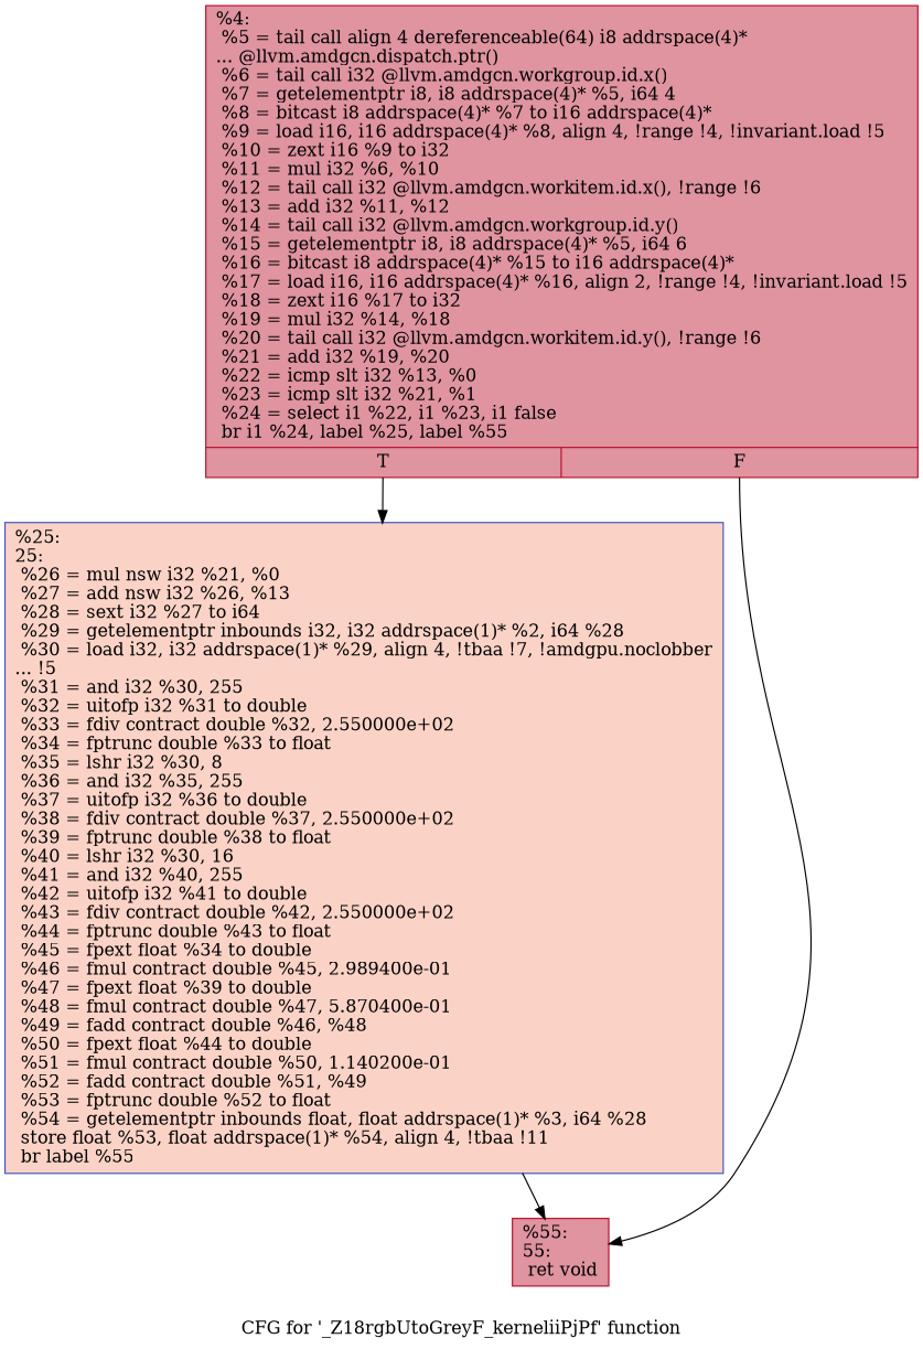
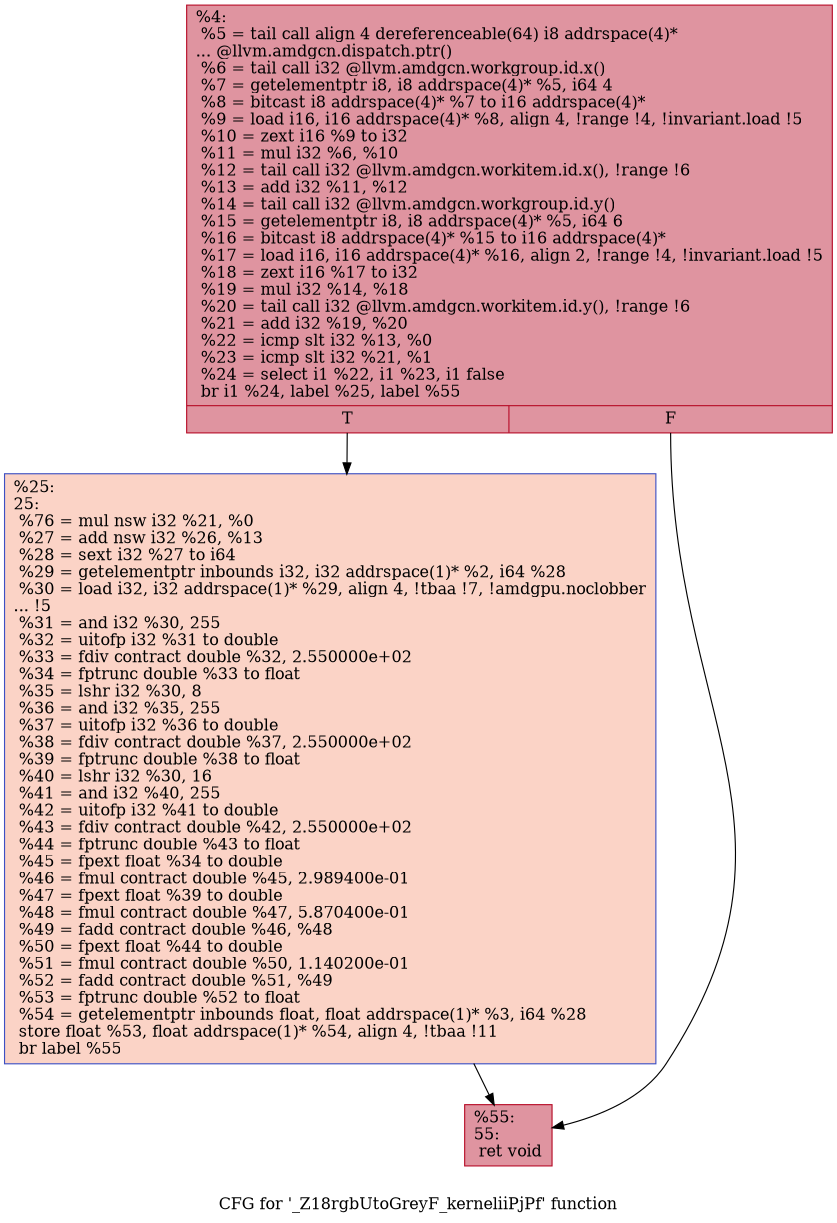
  digraph {
    label="CFG for '_Z18rgbUtoGreyF_kerneliiPjPf' function"
    node [color="#b70d28ff" fillcolor="#b70d2870" shape=record style=filled]
    n1 [label="{%4:\l  %5 = tail call align 4 dereferenceable(64) i8 addrspace(4)*\l... @llvm.amdgcn.dispatch.ptr()\l  %6 = tail call i32 @llvm.amdgcn.workgroup.id.x()\l  %7 = getelementptr i8, i8 addrspace(4)* %5, i64 4\l  %8 = bitcast i8 addrspace(4)* %7 to i16 addrspace(4)*\l  %9 = load i16, i16 addrspace(4)* %8, align 4, !range !4, !invariant.load !5\l  %10 = zext i16 %9 to i32\l  %11 = mul i32 %6, %10\l  %12 = tail call i32 @llvm.amdgcn.workitem.id.x(), !range !6\l  %13 = add i32 %11, %12\l  %14 = tail call i32 @llvm.amdgcn.workgroup.id.y()\l  %15 = getelementptr i8, i8 addrspace(4)* %5, i64 6\l  %16 = bitcast i8 addrspace(4)* %15 to i16 addrspace(4)*\l  %17 = load i16, i16 addrspace(4)* %16, align 2, !range !4, !invariant.load !5\l  %18 = zext i16 %17 to i32\l  %19 = mul i32 %14, %18\l  %20 = tail call i32 @llvm.amdgcn.workitem.id.y(), !range !6\l  %21 = add i32 %19, %20\l  %22 = icmp slt i32 %13, %0\l  %23 = icmp slt i32 %21, %1\l  %24 = select i1 %22, i1 %23, i1 false\l  br i1 %24, label %25, label %55\l|{<s0>T|<s1>F}}"]
-   n2 [color="#3d50c3ff" fillcolor="#f59c7d70" label="{%25:\l25:                                               \l  %26 = mul nsw i32 %21, %0\l  %27 = add nsw i32 %26, %13\l  %28 = sext i32 %27 to i64\l  %29 = getelementptr inbounds i32, i32 addrspace(1)* %2, i64 %28\l  %30 = load i32, i32 addrspace(1)* %29, align 4, !tbaa !7, !amdgpu.noclobber\l... !5\l  %31 = and i32 %30, 255\l  %32 = uitofp i32 %31 to double\l  %33 = fdiv contract double %32, 2.550000e+02\l  %34 = fptrunc double %33 to float\l  %35 = lshr i32 %30, 8\l  %36 = and i32 %35, 255\l  %37 = uitofp i32 %36 to double\l  %38 = fdiv contract double %37, 2.550000e+02\l  %39 = fptrunc double %38 to float\l  %40 = lshr i32 %30, 16\l  %41 = and i32 %40, 255\l  %42 = uitofp i32 %41 to double\l  %43 = fdiv contract double %42, 2.550000e+02\l  %44 = fptrunc double %43 to float\l  %45 = fpext float %34 to double\l  %46 = fmul contract double %45, 2.989400e-01\l  %47 = fpext float %39 to double\l  %48 = fmul contract double %47, 5.870400e-01\l  %49 = fadd contract double %46, %48\l  %50 = fpext float %44 to double\l  %51 = fmul contract double %50, 1.140200e-01\l  %52 = fadd contract double %51, %49\l  %53 = fptrunc double %52 to float\l  %54 = getelementptr inbounds float, float addrspace(1)* %3, i64 %28\l  store float %53, float addrspace(1)* %54, align 4, !tbaa !11\l  br label %55\l}"]
+   n2 [color="#3d50c3ff" fillcolor="#f59c7d70" label="{%25:\l25:                                               \l  %76 = mul nsw i32 %21, %0\l  %27 = add nsw i32 %26, %13\l  %28 = sext i32 %27 to i64\l  %29 = getelementptr inbounds i32, i32 addrspace(1)* %2, i64 %28\l  %30 = load i32, i32 addrspace(1)* %29, align 4, !tbaa !7, !amdgpu.noclobber\l... !5\l  %31 = and i32 %30, 255\l  %32 = uitofp i32 %31 to double\l  %33 = fdiv contract double %32, 2.550000e+02\l  %34 = fptrunc double %33 to float\l  %35 = lshr i32 %30, 8\l  %36 = and i32 %35, 255\l  %37 = uitofp i32 %36 to double\l  %38 = fdiv contract double %37, 2.550000e+02\l  %39 = fptrunc double %38 to float\l  %40 = lshr i32 %30, 16\l  %41 = and i32 %40, 255\l  %42 = uitofp i32 %41 to double\l  %43 = fdiv contract double %42, 2.550000e+02\l  %44 = fptrunc double %43 to float\l  %45 = fpext float %34 to double\l  %46 = fmul contract double %45, 2.989400e-01\l  %47 = fpext float %39 to double\l  %48 = fmul contract double %47, 5.870400e-01\l  %49 = fadd contract double %46, %48\l  %50 = fpext float %44 to double\l  %51 = fmul contract double %50, 1.140200e-01\l  %52 = fadd contract double %51, %49\l  %53 = fptrunc double %52 to float\l  %54 = getelementptr inbounds float, float addrspace(1)* %3, i64 %28\l  store float %53, float addrspace(1)* %54, align 4, !tbaa !11\l  br label %55\l}"]
    n3 [label="{%55:\l55:                                               \l  ret void\l}"]
    n1 -> n2 [tailport=s0]
    n1 -> n3 [tailport=s1]
    n2 -> n3
  }
